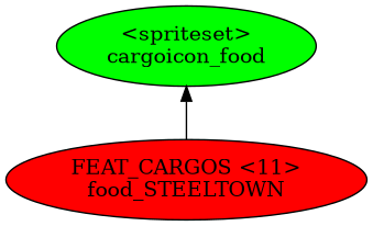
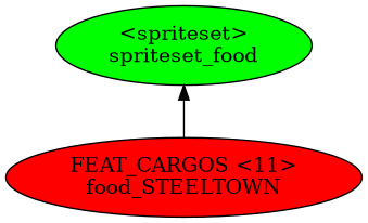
  digraph {
    rankdir=BT
    node [style=filled]
-   n1 [fillcolor=green label="<spriteset>\ncargoicon_food"]
+   n1 [fillcolor=green label="<spriteset>\nspriteset_food"]
    n2 [fillcolor=red label="FEAT_CARGOS <11>\nfood_STEELTOWN"]
    n2 -> n1
  }
